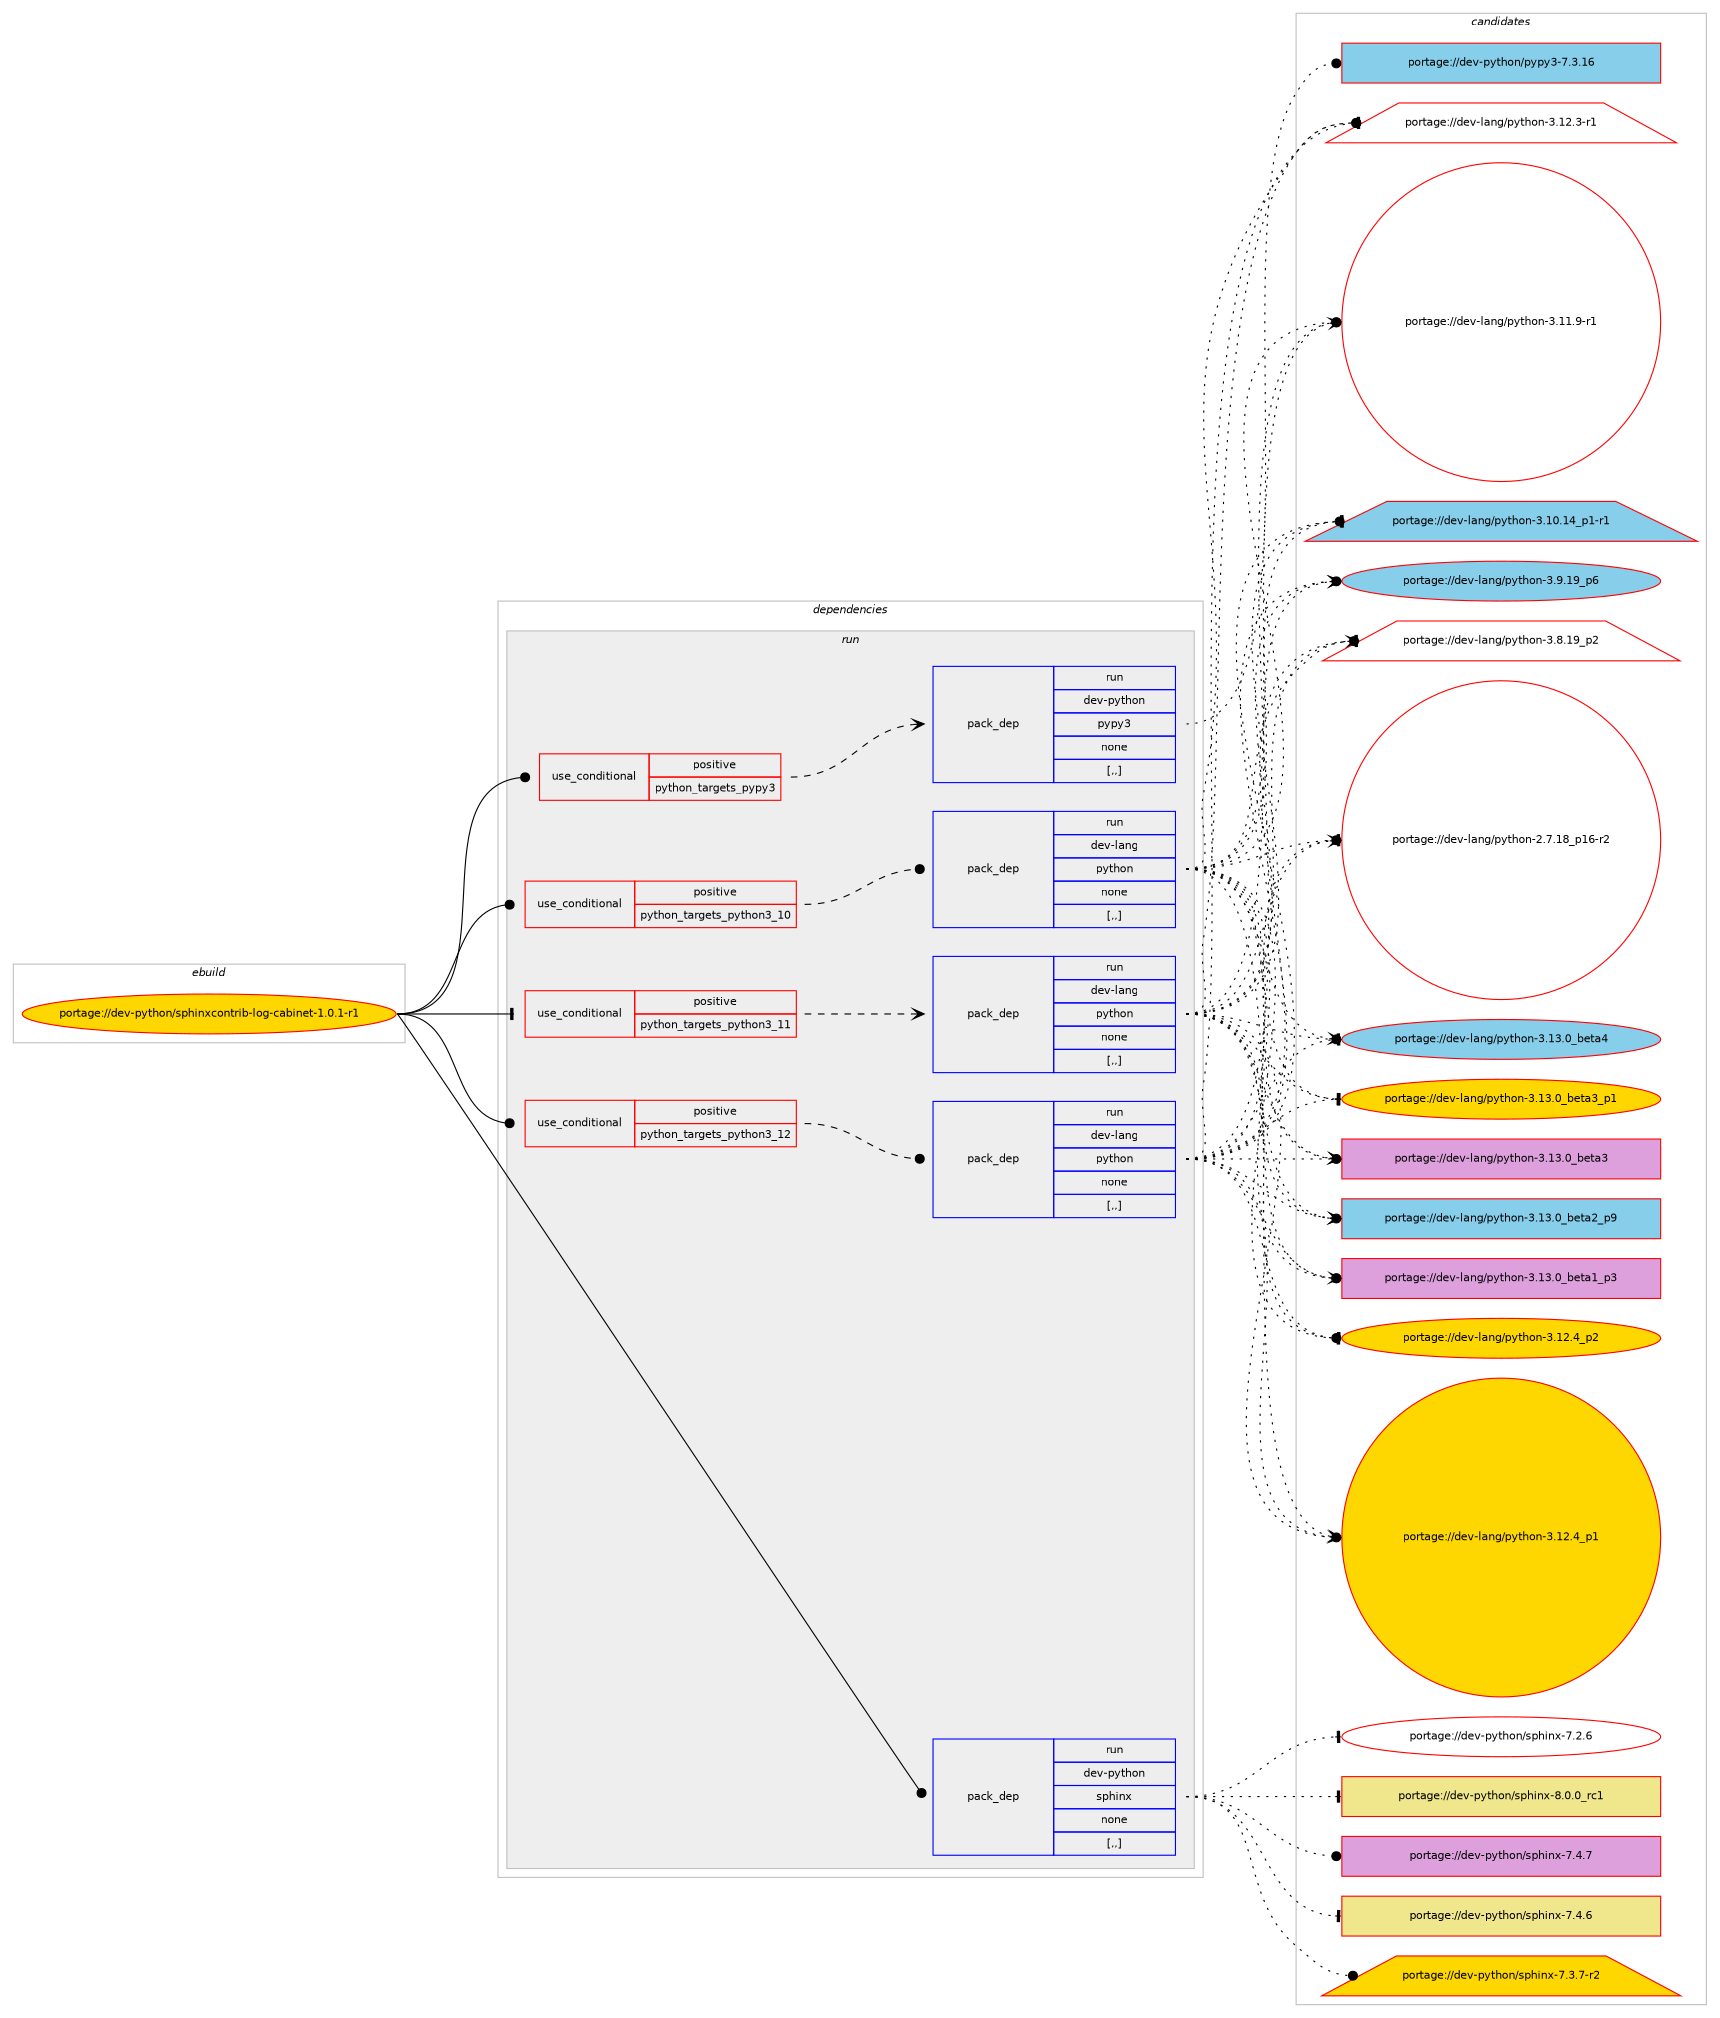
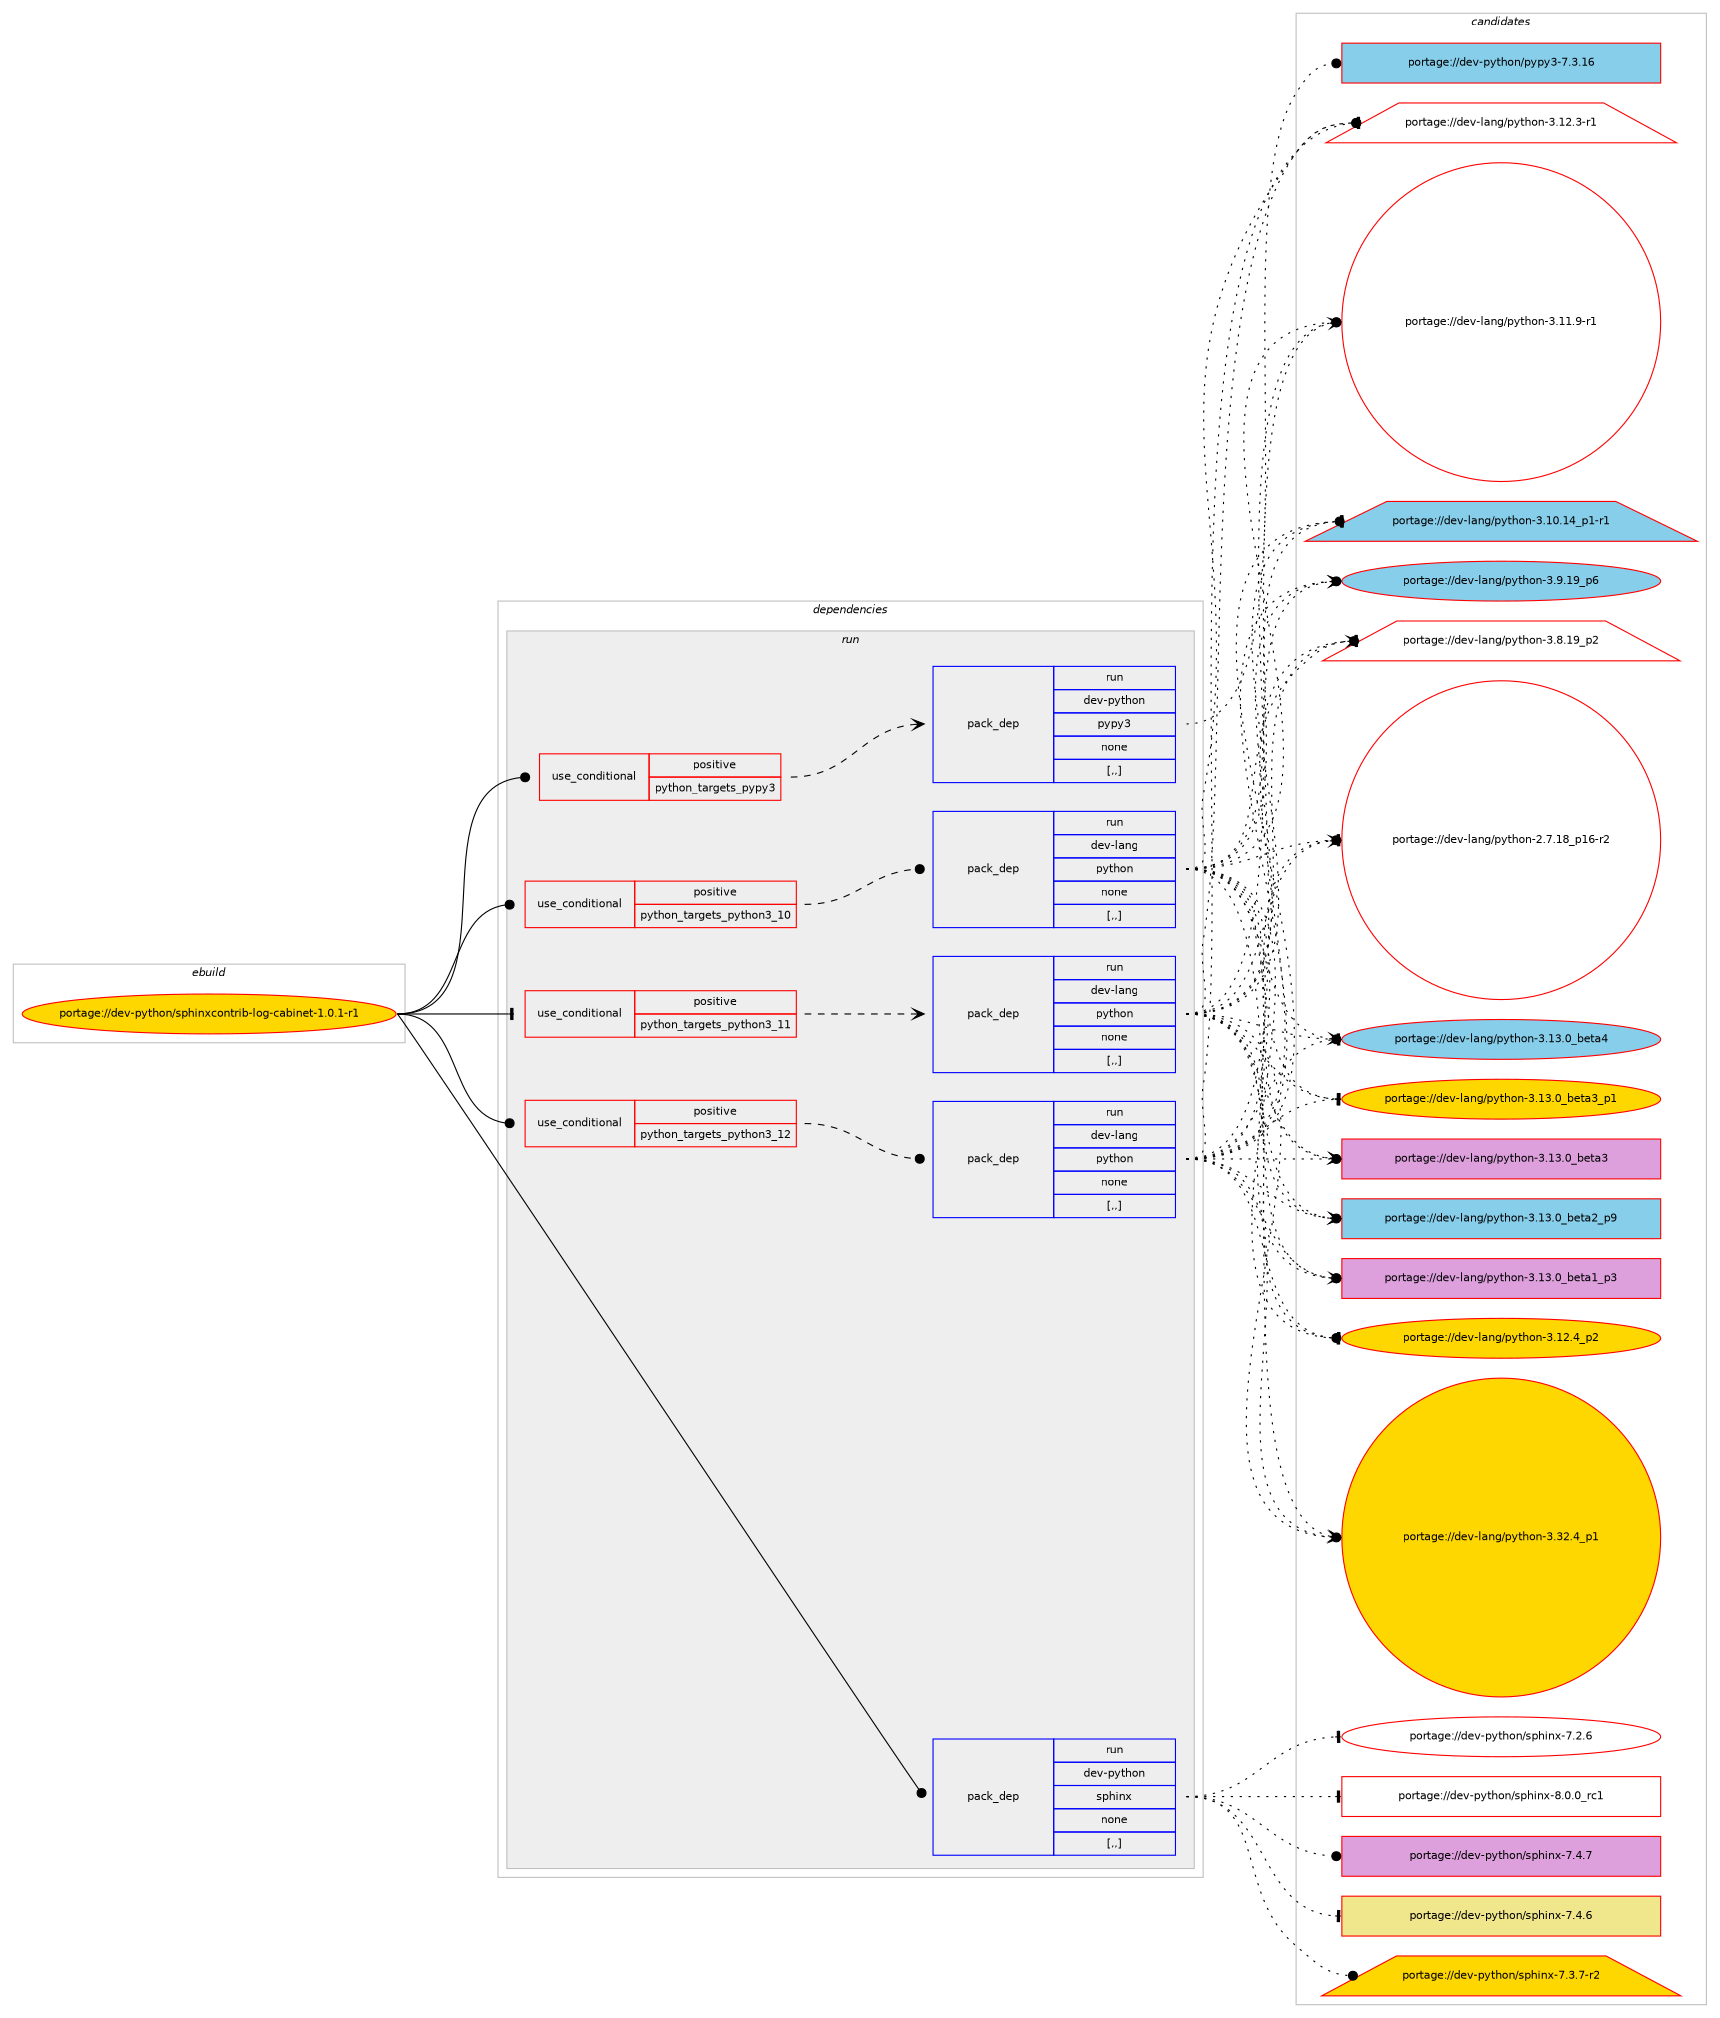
  digraph {
    compound=true
    concentrate=true
    fontname=Helvetica
    fontsize=10
    newrank=true
    rankdir=LR
    ranksep=1.5
    node [color=red fontname=Helvetica fontsize=10 shape=none style=filled]
    edge [arrowhead=dot headport=w style=dotted tailport=e weight=100]
    n1 [fillcolor=gold label="portage://dev-python/sphinxcontrib-log-cabinet-1.0.1-r1" shape=ellipse width=4]
    n2 [color=blue label=<<TABLE BORDER="0" CELLBORDER="1" CELLSPACING="0" CELLPADDING="4" WIDTH="220"><TR><TD ROWSPAN="6" CELLPADDING="30">pack_dep</TD></TR><TR><TD WIDTH="110">run</TD></TR><TR><TD>dev-python</TD></TR><TR><TD>pypy3</TD></TR><TR><TD>none</TD></TR><TR><TD>[,,]</TD></TR></TABLE>> style=""]
    n3 [label=<<TABLE BORDER="0" CELLBORDER="1" CELLSPACING="0" CELLPADDING="4"><TR><TD ROWSPAN="3" CELLPADDING="10">use_conditional</TD></TR><TR><TD>positive</TD></TR><TR><TD>python_targets_pypy3</TD></TR></TABLE>> style=""]
    n4 [color=blue label=<<TABLE BORDER="0" CELLBORDER="1" CELLSPACING="0" CELLPADDING="4" WIDTH="220"><TR><TD ROWSPAN="6" CELLPADDING="30">pack_dep</TD></TR><TR><TD WIDTH="110">run</TD></TR><TR><TD>dev-lang</TD></TR><TR><TD>python</TD></TR><TR><TD>none</TD></TR><TR><TD>[,,]</TD></TR></TABLE>> style=""]
    n5 [label=<<TABLE BORDER="0" CELLBORDER="1" CELLSPACING="0" CELLPADDING="4"><TR><TD ROWSPAN="3" CELLPADDING="10">use_conditional</TD></TR><TR><TD>positive</TD></TR><TR><TD>python_targets_python3_10</TD></TR></TABLE>> style=""]
    n6 [color=blue label=<<TABLE BORDER="0" CELLBORDER="1" CELLSPACING="0" CELLPADDING="4" WIDTH="220"><TR><TD ROWSPAN="6" CELLPADDING="30">pack_dep</TD></TR><TR><TD WIDTH="110">run</TD></TR><TR><TD>dev-lang</TD></TR><TR><TD>python</TD></TR><TR><TD>none</TD></TR><TR><TD>[,,]</TD></TR></TABLE>> style=""]
    n7 [label=<<TABLE BORDER="0" CELLBORDER="1" CELLSPACING="0" CELLPADDING="4"><TR><TD ROWSPAN="3" CELLPADDING="10">use_conditional</TD></TR><TR><TD>positive</TD></TR><TR><TD>python_targets_python3_11</TD></TR></TABLE>> style=""]
    n8 [color=blue label=<<TABLE BORDER="0" CELLBORDER="1" CELLSPACING="0" CELLPADDING="4" WIDTH="220"><TR><TD ROWSPAN="6" CELLPADDING="30">pack_dep</TD></TR><TR><TD WIDTH="110">run</TD></TR><TR><TD>dev-lang</TD></TR><TR><TD>python</TD></TR><TR><TD>none</TD></TR><TR><TD>[,,]</TD></TR></TABLE>> style=""]
    n9 [label=<<TABLE BORDER="0" CELLBORDER="1" CELLSPACING="0" CELLPADDING="4"><TR><TD ROWSPAN="3" CELLPADDING="10">use_conditional</TD></TR><TR><TD>positive</TD></TR><TR><TD>python_targets_python3_12</TD></TR></TABLE>> style=""]
    n10 [color=blue label=<<TABLE BORDER="0" CELLBORDER="1" CELLSPACING="0" CELLPADDING="4" WIDTH="220"><TR><TD ROWSPAN="6" CELLPADDING="30">pack_dep</TD></TR><TR><TD WIDTH="110">run</TD></TR><TR><TD>dev-python</TD></TR><TR><TD>sphinx</TD></TR><TR><TD>none</TD></TR><TR><TD>[,,]</TD></TR></TABLE>> style=""]
    n11 [fillcolor=skyblue label="portage://dev-python/pypy3-7.3.16" shape=box width=4]
    n12 [fillcolor=skyblue label="portage://dev-lang/python-3.13.0_beta4" shape=ellipse width=4]
    n13 [fillcolor=gold label="portage://dev-lang/python-3.13.0_beta3_p1" shape=ellipse width=4]
    n14 [fillcolor=plum label="portage://dev-lang/python-3.13.0_beta3" shape=box width=4]
    n15 [fillcolor=skyblue label="portage://dev-lang/python-3.13.0_beta2_p9" shape=box width=4]
    n16 [fillcolor=plum label="portage://dev-lang/python-3.13.0_beta1_p3" shape=box width=4]
    n17 [fillcolor=gold label="portage://dev-lang/python-3.12.4_p2" shape=ellipse width=4]
-   n18 [fillcolor=gold label="portage://dev-lang/python-3.12.4_p1" shape=circle width=4]
+   n18 [fillcolor=gold label="portage://dev-lang/python-3.32.4_p1" shape=circle width=4]
    n19 [fillcolor=white label="portage://dev-lang/python-3.12.3-r1" shape=trapezium width=4]
    n20 [fillcolor=white label="portage://dev-lang/python-3.11.9-r1" shape=circle width=4]
    n21 [fillcolor=skyblue label="portage://dev-lang/python-3.10.14_p1-r1" shape=trapezium width=4]
    n22 [fillcolor=skyblue label="portage://dev-lang/python-3.9.19_p6" shape=ellipse width=4]
    n23 [fillcolor=white label="portage://dev-lang/python-3.8.19_p2" shape=trapezium width=4]
    n24 [fillcolor=white label="portage://dev-lang/python-2.7.18_p16-r2" shape=circle width=4]
-   n25 [fillcolor=khaki label="portage://dev-python/sphinx-8.0.0_rc1" shape=box width=4]
+   n25 [fillcolor=white label="portage://dev-python/sphinx-8.0.0_rc1" shape=box width=4]
    n26 [fillcolor=plum label="portage://dev-python/sphinx-7.4.7" shape=box width=4]
    n27 [fillcolor=khaki label="portage://dev-python/sphinx-7.4.6" shape=box width=4]
    n28 [fillcolor=gold label="portage://dev-python/sphinx-7.3.7-r2" shape=trapezium width=4]
    n29 [fillcolor=white label="portage://dev-python/sphinx-7.2.6" shape=ellipse width=4]
    subgraph cluster_1 {
      color=gray
      label=<<i>dependencies</i>>
      subgraph cluster_2 {
        color=gray
        fillcolor="#eeeeee"
        label=<<i>compile</i>>
        style=filled
      }
      subgraph cluster_3 {
        color=gray
        fillcolor="#eeeeee"
        label=<<i>compile and run</i>>
        style=filled
      }
      subgraph cluster_4 {
        color=gray
        fillcolor="#eeeeee"
        label=<<i>run</i>>
        style=filled
        subgraph sub_5 {
          color=gray
          fillcolor="#eeeeee"
          label=<<i>run</i>>
          style=filled
          n3
          subgraph sub_6 {
            color=gray
            fillcolor="#eeeeee"
            label=<<i>run</i>>
            style=filled
            n2
          }
        }
        subgraph sub_7 {
          color=gray
          fillcolor="#eeeeee"
          label=<<i>run</i>>
          style=filled
          n5
          subgraph sub_8 {
            color=gray
            fillcolor="#eeeeee"
            label=<<i>run</i>>
            style=filled
            n4
          }
        }
        subgraph sub_9 {
          color=gray
          fillcolor="#eeeeee"
          label=<<i>run</i>>
          style=filled
          n7
          subgraph sub_10 {
            color=gray
            fillcolor="#eeeeee"
            label=<<i>run</i>>
            style=filled
            n6
          }
        }
        subgraph sub_11 {
          color=gray
          fillcolor="#eeeeee"
          label=<<i>run</i>>
          style=filled
          n9
          subgraph sub_12 {
            color=gray
            fillcolor="#eeeeee"
            label=<<i>run</i>>
            style=filled
            n8
          }
        }
        subgraph sub_13 {
          color=gray
          fillcolor="#eeeeee"
          label=<<i>run</i>>
          style=filled
          n10
        }
      }
    }
    subgraph cluster_14 {
      color=gray
      label=<<i>ebuild</i>>
      n1
    }
    subgraph cluster_15 {
      color=gray
      label=<<i>candidates</i>>
      rank=same
      subgraph sub_16 {
        color=black
        label=<<i>candidates</i>>
        nodesep=1
        rank=same
        n11
      }
      subgraph sub_17 {
        color=black
        label=<<i>candidates</i>>
        nodesep=1
        rank=same
        n12
        n13
        n14
        n15
        n16
        n17
        n18
        n19
        n20
        n21
        n22
        n23
        n24
      }
      subgraph sub_18 {
        color=black
        label=<<i>candidates</i>>
        nodesep=1
        rank=same
        n12
        n13
        n14
        n15
        n16
        n17
        n18
        n19
        n20
        n21
        n22
        n23
        n24
      }
      subgraph sub_19 {
        color=black
        label=<<i>candidates</i>>
        nodesep=1
        rank=same
        n12
        n13
        n14
        n15
        n16
        n17
        n18
        n19
        n20
        n21
        n22
        n23
        n24
      }
      subgraph sub_20 {
        color=black
        label=<<i>candidates</i>>
        nodesep=1
        rank=same
        n25
        n26
        n27
        n28
        n29
      }
    }
    n1 -> n3 [style=solid weight=20]
    n1 -> n5 [style=solid weight=20]
    n1 -> n7 [arrowhead=tee style=solid weight=20]
    n1 -> n9 [style=solid weight=20]
    n1 -> n10 [style=solid weight=20]
    n2 -> n11
    n3 -> n2 [arrowhead=vee style=dashed weight=20]
    n4 -> n12 [arrowhead=vee]
    n4 -> n13 [arrowhead=tee]
    n4 -> n14 [arrowhead=vee]
    n4 -> n15 [arrowhead=vee]
    n4 -> n16 [arrowhead=vee]
    n4 -> n17 [arrowhead=tee]
    n4 -> n18 [arrowhead=vee]
    n4 -> n19 [arrowhead=tee]
    n4 -> n20
    n4 -> n21 [arrowhead=tee]
    n4 -> n22
    n4 -> n23 [arrowhead=vee]
    n4 -> n24
    n5 -> n4 [style=dashed weight=20]
    n6 -> n12
    n6 -> n13 [arrowhead=tee]
    n6 -> n14 [arrowhead=vee]
    n6 -> n15
    n6 -> n16
    n6 -> n17 [arrowhead=tee]
    n6 -> n18
    n6 -> n19
    n6 -> n20 [arrowhead=vee]
    n6 -> n21 [arrowhead=tee]
    n6 -> n22 [arrowhead=vee]
    n6 -> n23
    n6 -> n24 [arrowhead=vee]
    n7 -> n6 [arrowhead=vee style=dashed weight=20]
    n8 -> n12 [arrowhead=tee]
    n8 -> n13 [arrowhead=tee]
    n8 -> n14
    n8 -> n15 [arrowhead=vee]
    n8 -> n16
    n8 -> n17
    n8 -> n18 [arrowhead=vee]
    n8 -> n19
    n8 -> n20
    n8 -> n21
    n8 -> n22 [arrowhead=vee]
    n8 -> n23 [arrowhead=tee]
    n8 -> n24 [arrowhead=tee]
    n9 -> n8 [style=dashed weight=20]
    n10 -> n25 [arrowhead=tee]
    n10 -> n26
    n10 -> n27 [arrowhead=tee]
    n10 -> n28
    n10 -> n29 [arrowhead=tee]
  }
